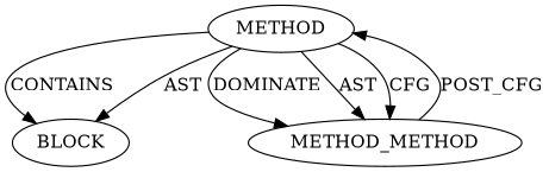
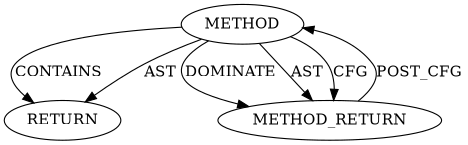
  digraph {
    node [CODE="<empty>" TYPE_FULL_NAME=ANY]
    n1 [AST_PARENT_FULL_NAME="<global>" AST_PARENT_TYPE=NAMESPACE_BLOCK FILENAME="messenger_v2.c" FULL_NAME="messenger_v2.c:44:44:FRAME_TAG_SESSION_RECONNECT_OK:0" IS_EXTERNAL=true LINE_NUMBER=44 LINE_NUMBER_END=44 NAME=FRAME_TAG_SESSION_RECONNECT_OK ORDER=0 label=METHOD TYPE_FULL_NAME=""]
-   n2 [ARGUMENT_INDEX=1 ORDER=1 label=BLOCK]
-   n3 [CODE=RET EVALUATION_STRATEGY=BY_VALUE ORDER=2 label=METHOD_METHOD]
+   n2 [ARGUMENT_INDEX=1 ORDER=1 label=RETURN]
+   n3 [CODE=RET EVALUATION_STRATEGY=BY_VALUE ORDER=2 label=METHOD_RETURN]
    n1 -> n2 [label=CONTAINS]
    n1 -> n2 [label=AST]
    n1 -> n3 [label=DOMINATE]
    n1 -> n3 [label=AST]
    n1 -> n3 [label=CFG]
    n3 -> n1 [label=POST_CFG]
  }
